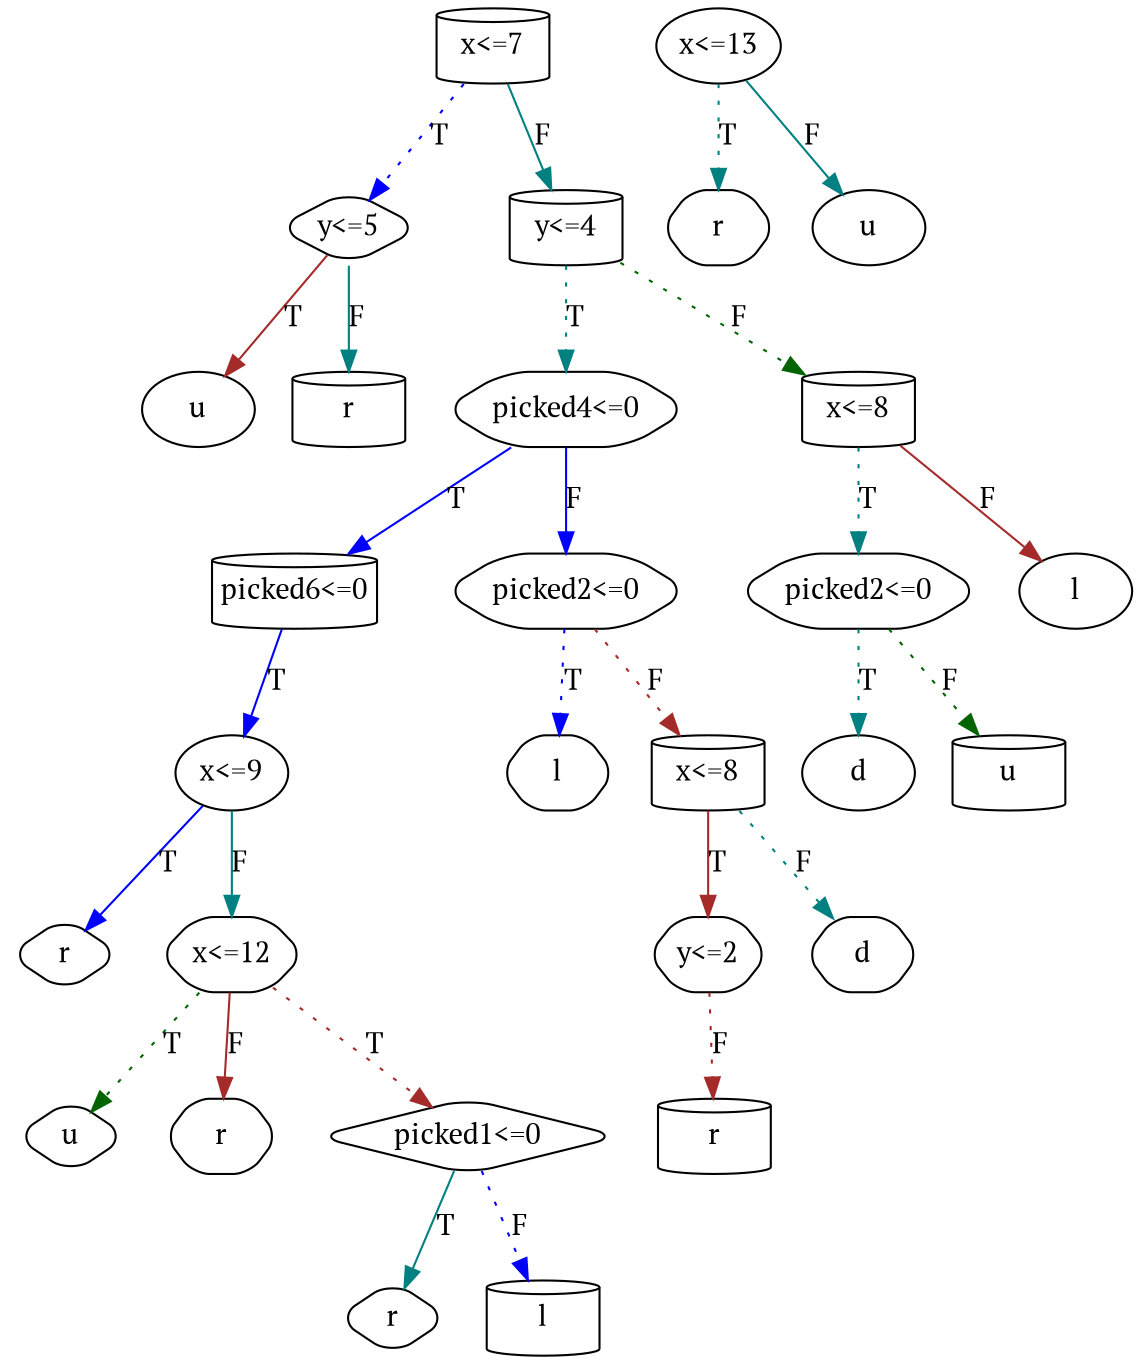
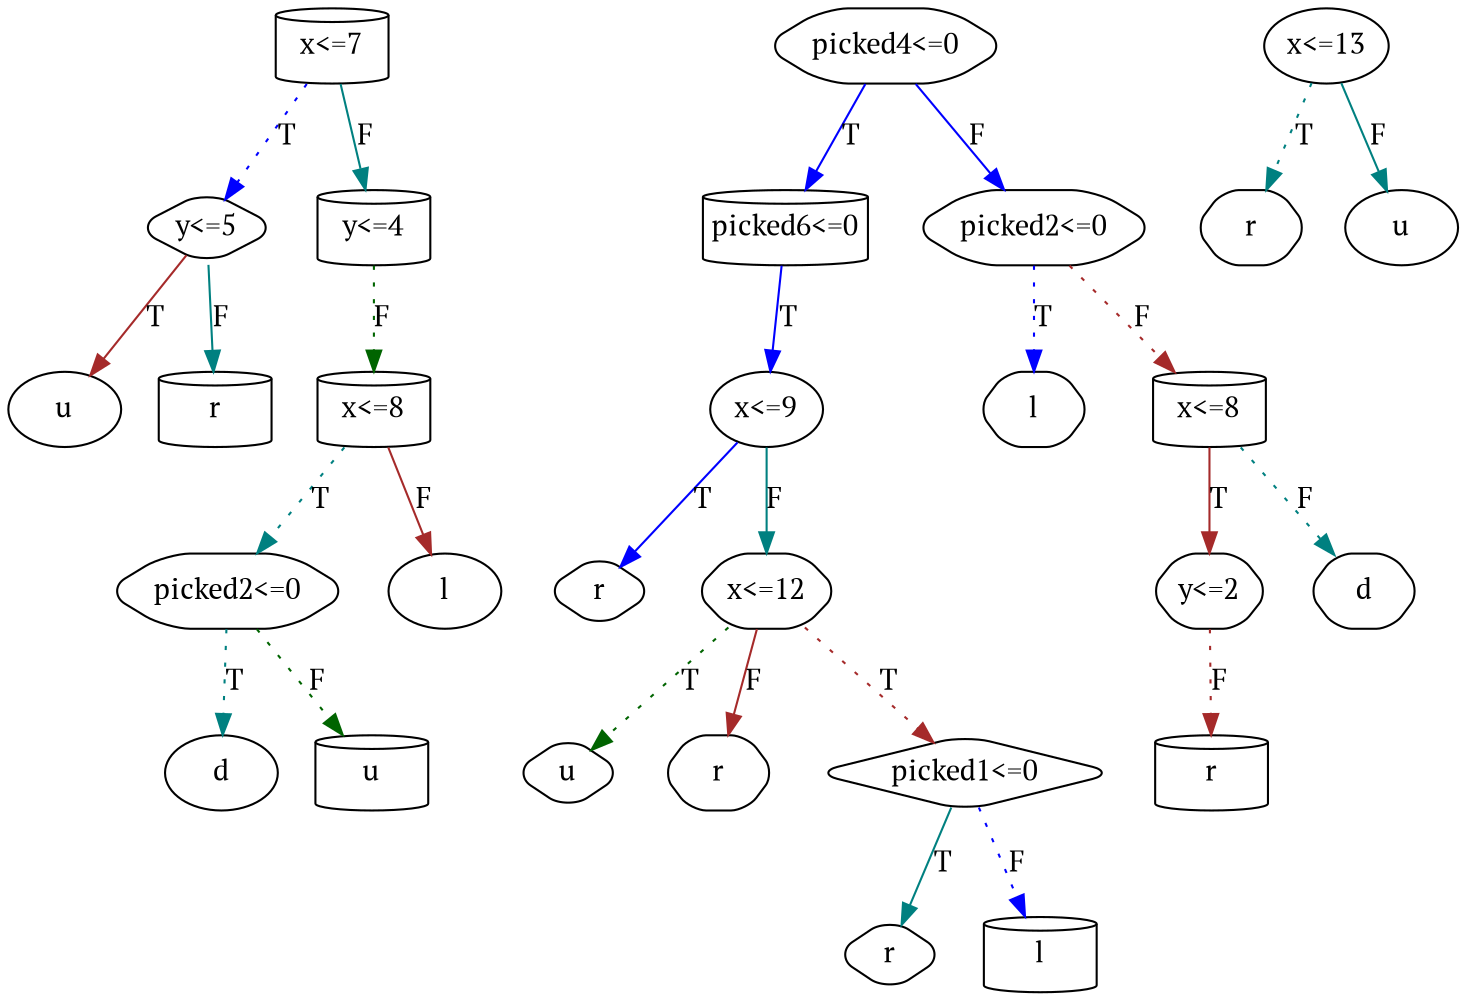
  digraph {
    fontname="PT Serif"
    node [fontname="PT Serif" margin="0.05,0.05" shape=cylinder style=rounded]
    edge [color=teal fontname="PT Serif" style=dotted]
    n1 [label=u shape=ellipse]
    n2 [label=r]
    n3 [label="y<=5" shape=diamond]
    n4 [label=r shape=diamond]
    n5 [label=u shape=diamond]
    n6 [label=r shape=hexagon]
    n7 [label="x<=12" shape=hexagon]
    n8 [label="picked1<=0" shape=diamond]
    n9 [label="x<=9" shape=ellipse]
    n10 [label=r shape=hexagon]
    n11 [label=u shape=ellipse]
    n12 [label="x<=13" shape=ellipse]
    n13 [label="picked6<=0"]
    n14 [label=l shape=hexagon]
    n15 [label=r shape=diamond]
    n16 [label=l]
    n17 [label=r]
    n18 [label="y<=2" shape=hexagon]
    n19 [label=d shape=hexagon]
    n20 [label="x<=8"]
    n21 [label="picked2<=0" shape=hexagon]
    n22 [label="picked4<=0" shape=hexagon]
    n23 [label=d shape=ellipse]
    n24 [label=u]
    n25 [label="picked2<=0" shape=hexagon]
    n26 [label=l shape=ellipse]
    n27 [label="x<=8"]
    n28 [label="y<=4"]
    n29 [label="x<=7"]
    n3 -> n1 [color=brown label=T style=solid]
    n3 -> n2 [label=F style=solid]
    n7 -> n5 [color=darkgreen label=T]
    n7 -> n6 [color=brown label=F style=solid]
    n7 -> n8 [color=brown label=T]
    n8 -> n15 [label=T style=solid]
    n8 -> n16 [color=blue label=F]
    n9 -> n4 [color=blue label=T style=solid]
    n9 -> n7 [label=F style=solid]
    n12 -> n10 [label=T]
    n12 -> n11 [label=F style=solid]
    n13 -> n9 [color=blue label=T style=solid]
    n18 -> n17 [color=brown label=F]
    n20 -> n18 [color=brown label=T style=solid]
    n20 -> n19 [label=F]
    n21 -> n14 [color=blue label=T]
    n21 -> n20 [color=brown label=F]
    n22 -> n13 [color=blue label=T style=solid]
    n22 -> n21 [color=blue label=F style=solid]
    n25 -> n23 [label=T]
    n25 -> n24 [color=darkgreen label=F]
    n27 -> n25 [label=T]
    n27 -> n26 [color=brown label=F style=solid]
-   n28 -> n22 [label=T]
    n28 -> n27 [color=darkgreen label=F]
    n29 -> n3 [color=blue label=T]
    n29 -> n28 [label=F style=solid]
  }
